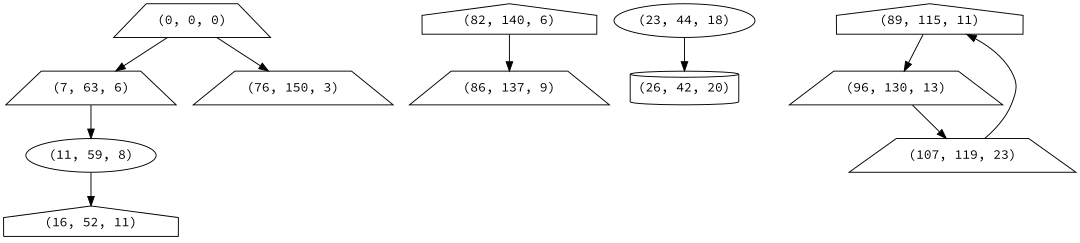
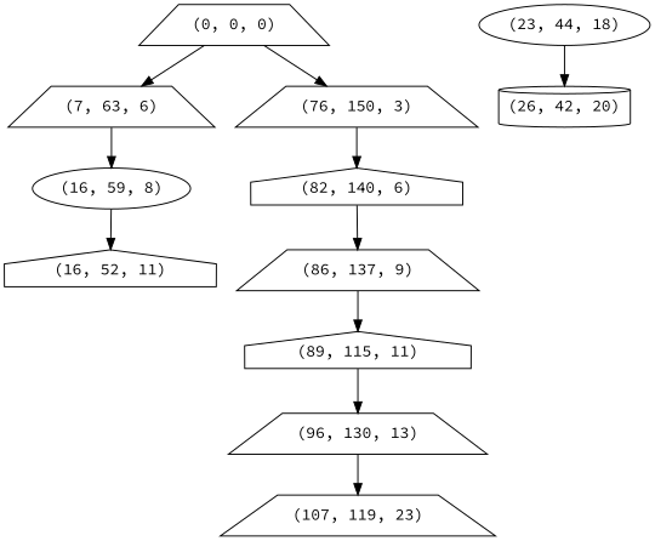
  digraph {
    fontname="Source Code Pro"
    node [fontname="Source Code Pro" shape=trapezium]
    edge [fontname="Source Code Pro"]
    "(0, 0, 0)"
    "(7, 63, 6)"
    "(76, 150, 3)"
-   "(11, 59, 8)" [shape=ellipse]
+   "(11, 59, 8)" [shape=ellipse label="(16, 59, 8)"]
    "(82, 140, 6)" [shape=house]
    "(16, 52, 11)" [shape=house]
    "(26, 42, 20)" [shape=cylinder]
    "(23, 44, 18)" [shape=ellipse]
    "(86, 137, 9)"
    n10 [label="(89, 115, 11)" shape=house]
    "(96, 130, 13)"
    "(107, 119, 23)"
    "(0, 0, 0)" -> "(7, 63, 6)"
    "(0, 0, 0)" -> "(76, 150, 3)"
    "(7, 63, 6)" -> "(11, 59, 8)"
+   "(76, 150, 3)" -> "(82, 140, 6)"
    "(11, 59, 8)" -> "(16, 52, 11)"
    "(82, 140, 6)" -> "(86, 137, 9)"
    "(23, 44, 18)" -> "(26, 42, 20)"
-   "(107, 119, 23)" -> n10
+   "(86, 137, 9)" -> n10
    n10 -> "(96, 130, 13)"
    "(96, 130, 13)" -> "(107, 119, 23)"
  }
